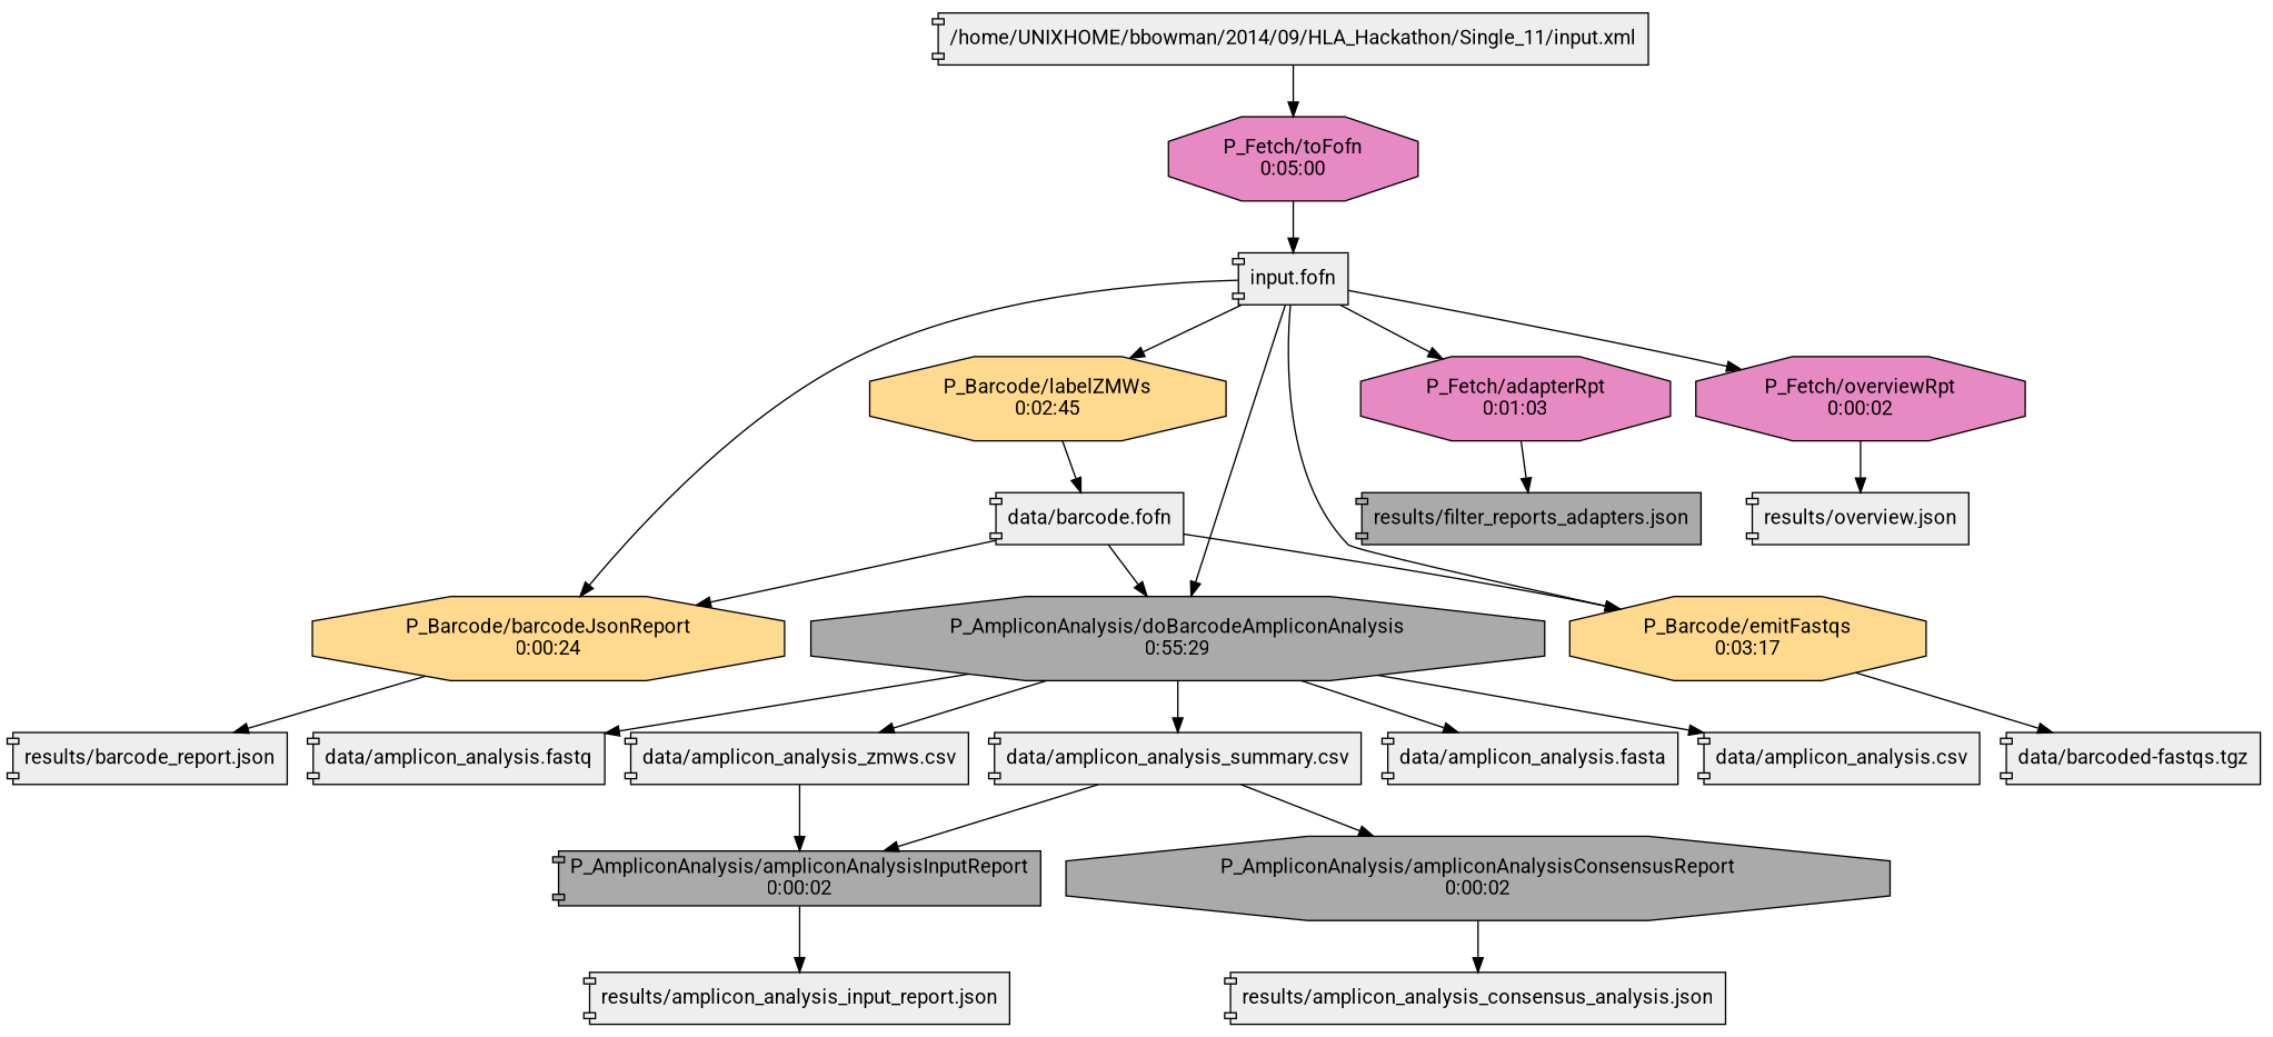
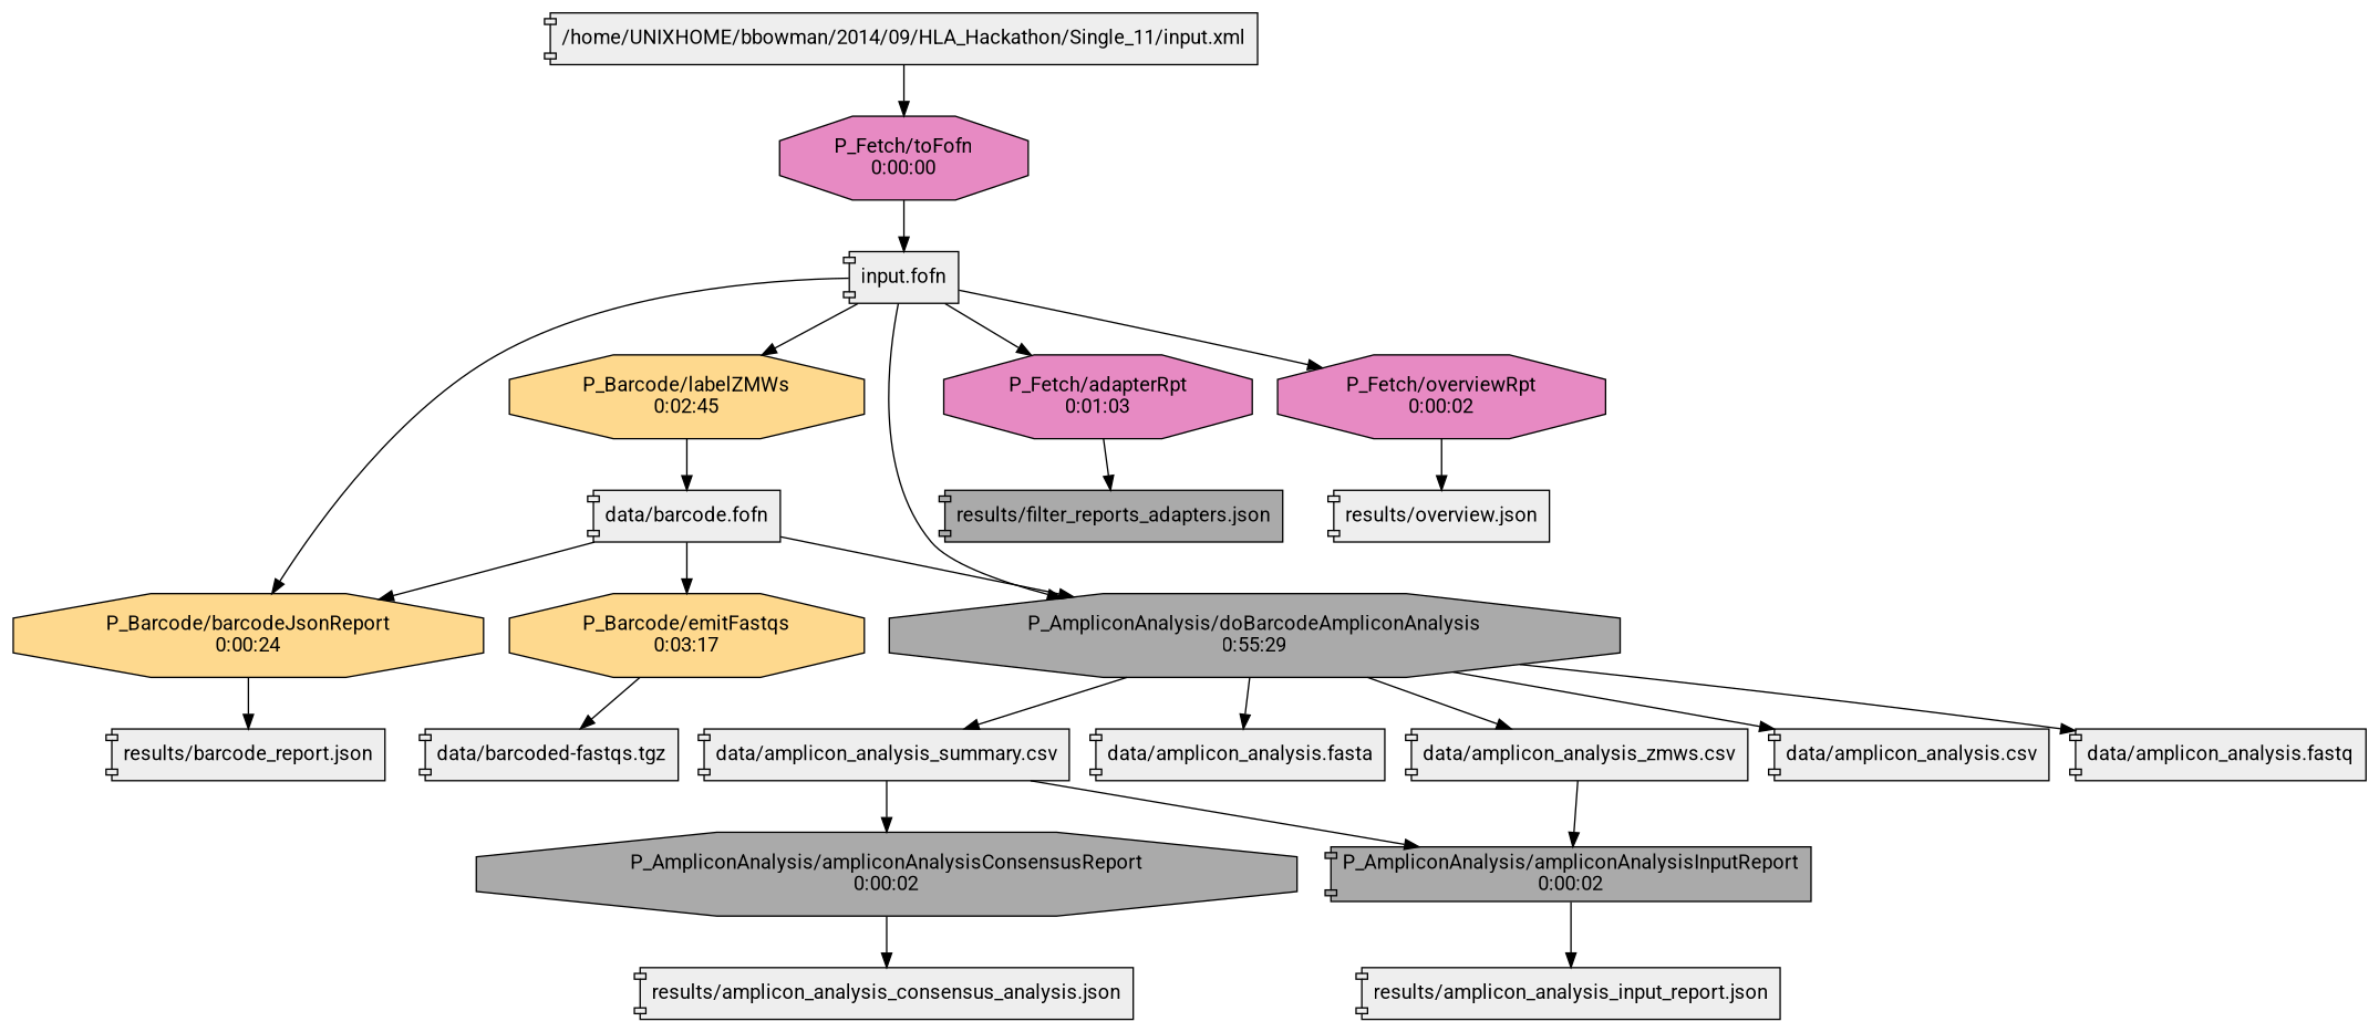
  digraph {
    fontname=Roboto
    node [fillcolor="#EEEEEE" fontname=Roboto shape=component style=filled]
    edge [fontname=Roboto]
    n1 [label="/home/UNIXHOME/bbowman/2014/09/HLA_Hackathon/Single_11/input.xml"]
-   n2 [color="#000000" fillcolor="#E78AC3" label="P_Fetch/toFofn\n0:05:00" shape=octagon]
+   n2 [color="#000000" fillcolor="#E78AC3" label="P_Fetch/toFofn\n0:00:00" shape=octagon]
    n3 [label="input.fofn"]
    n4 [label="data/amplicon_analysis.csv"]
    n5 [label="data/amplicon_analysis.fastq"]
    n6 [label="data/amplicon_analysis_summary.csv"]
    n7 [color="#000000" fillcolor="#AAAAAA" label="P_AmpliconAnalysis/ampliconAnalysisInputReport\n0:00:02"]
    n8 [color="#000000" fillcolor="#AAAAAA" label="P_AmpliconAnalysis/ampliconAnalysisConsensusReport\n0:00:02" shape=octagon]
    n9 [label="results/amplicon_analysis_input_report.json"]
    n10 [label="results/amplicon_analysis_consensus_analysis.json"]
    n11 [color="#000000" fillcolor="#FED98E" label="P_Barcode/barcodeJsonReport\n0:00:24" shape=octagon]
    n12 [label="results/barcode_report.json"]
    n13 [color="#000000" fillcolor="#FED98E" label="P_Barcode/labelZMWs\n0:02:45" shape=octagon]
    n14 [label="data/barcode.fofn"]
    n15 [color="#000000" fillcolor="#AAAAAA" label="P_AmpliconAnalysis/doBarcodeAmpliconAnalysis\n0:55:29" shape=octagon]
    n16 [color="#000000" fillcolor="#FED98E" label="P_Barcode/emitFastqs\n0:03:17" shape=octagon]
    n17 [label="results/overview.json"]
    n18 [label="data/amplicon_analysis.fasta"]
    n19 [color="#000000" fillcolor="#E78AC3" label="P_Fetch/adapterRpt\n0:01:03" shape=octagon]
    n20 [color="#000000" fillcolor="#E78AC3" label="P_Fetch/overviewRpt\n0:00:02" shape=octagon]
    n21 [label="data/amplicon_analysis_zmws.csv"]
    n22 [fillcolor="#AAAAAA" label="results/filter_reports_adapters.json"]
    n23 [label="data/barcoded-fastqs.tgz"]
    n1 -> n2
    n2 -> n3
    n3 -> n11
    n3 -> n13
    n3 -> n15
-   n3 -> n16
    n3 -> n19
    n3 -> n20
    n6 -> n7
    n6 -> n8
    n7 -> n9
    n8 -> n10
    n11 -> n12
    n13 -> n14
    n14 -> n11
    n14 -> n15
    n14 -> n16
    n15 -> n4
    n15 -> n5
    n15 -> n6
    n15 -> n18
    n15 -> n21
    n16 -> n23
    n19 -> n22
    n20 -> n17
    n21 -> n7
  }
